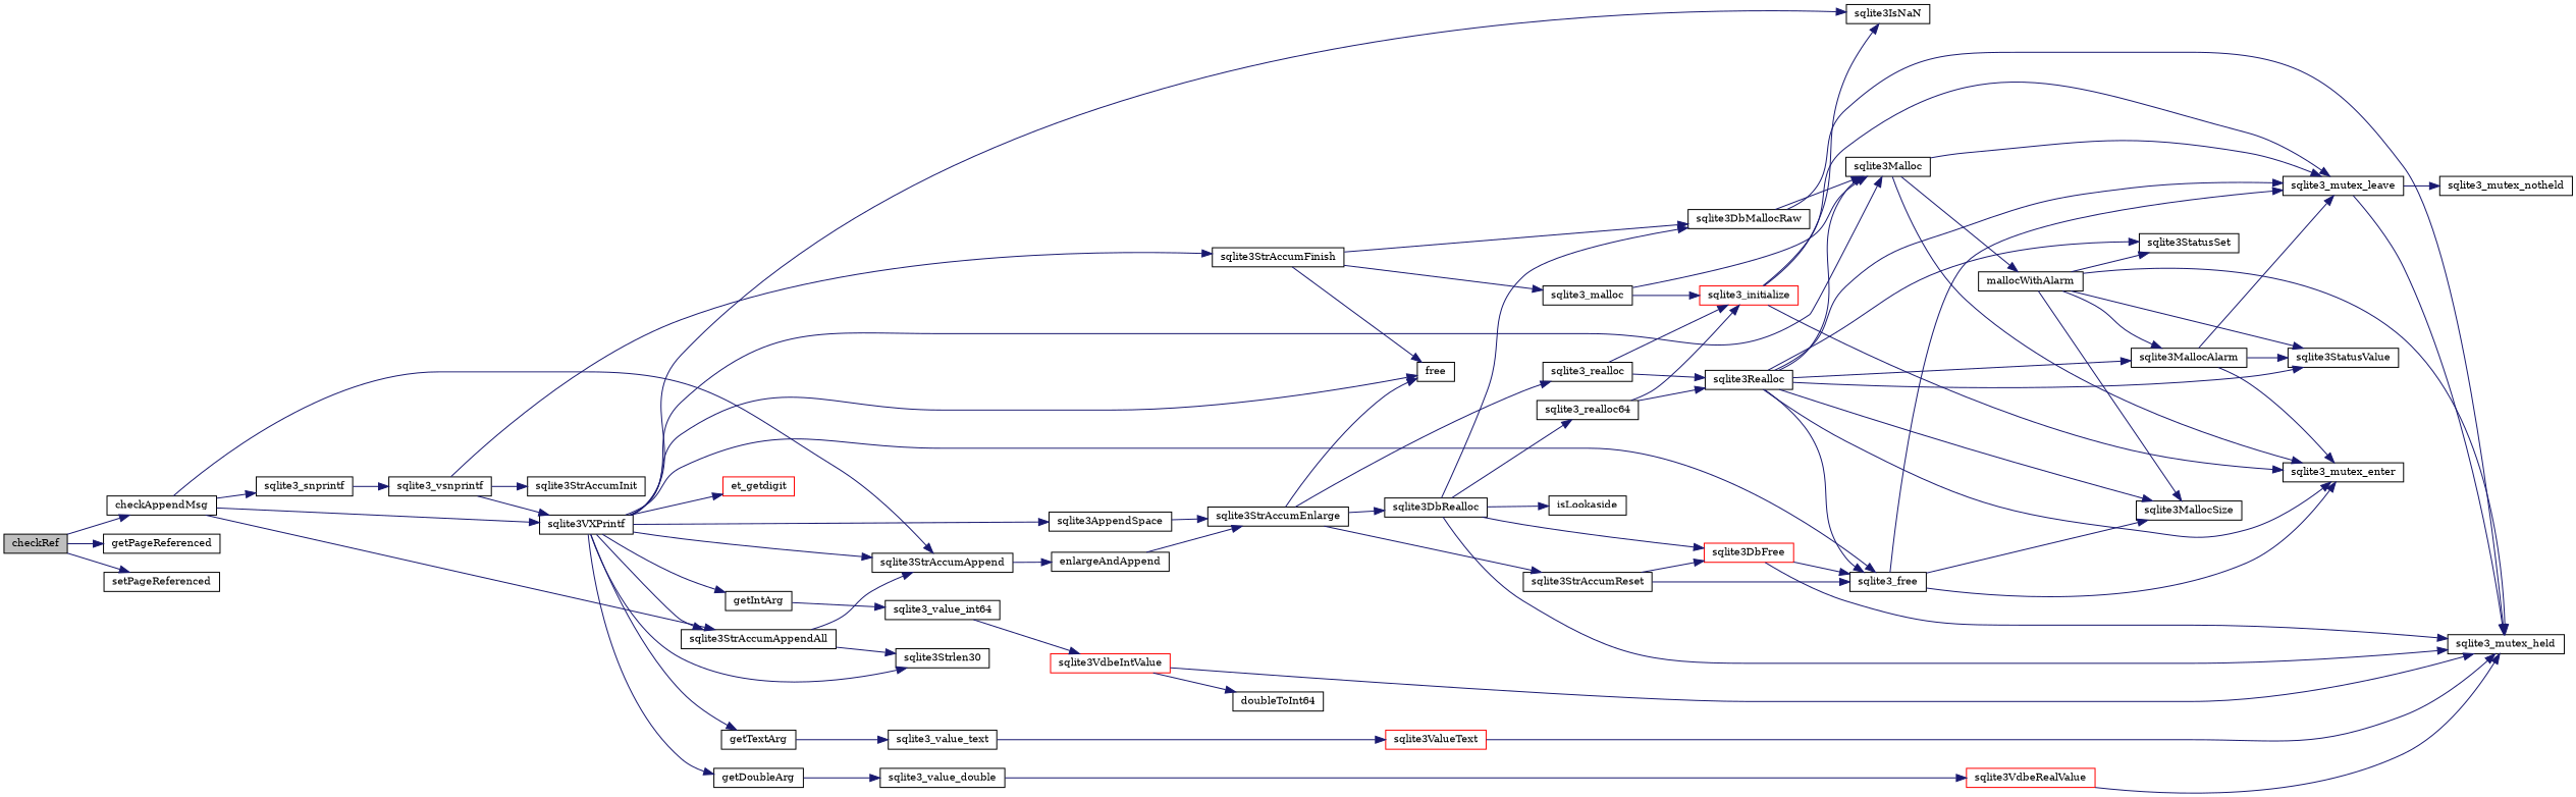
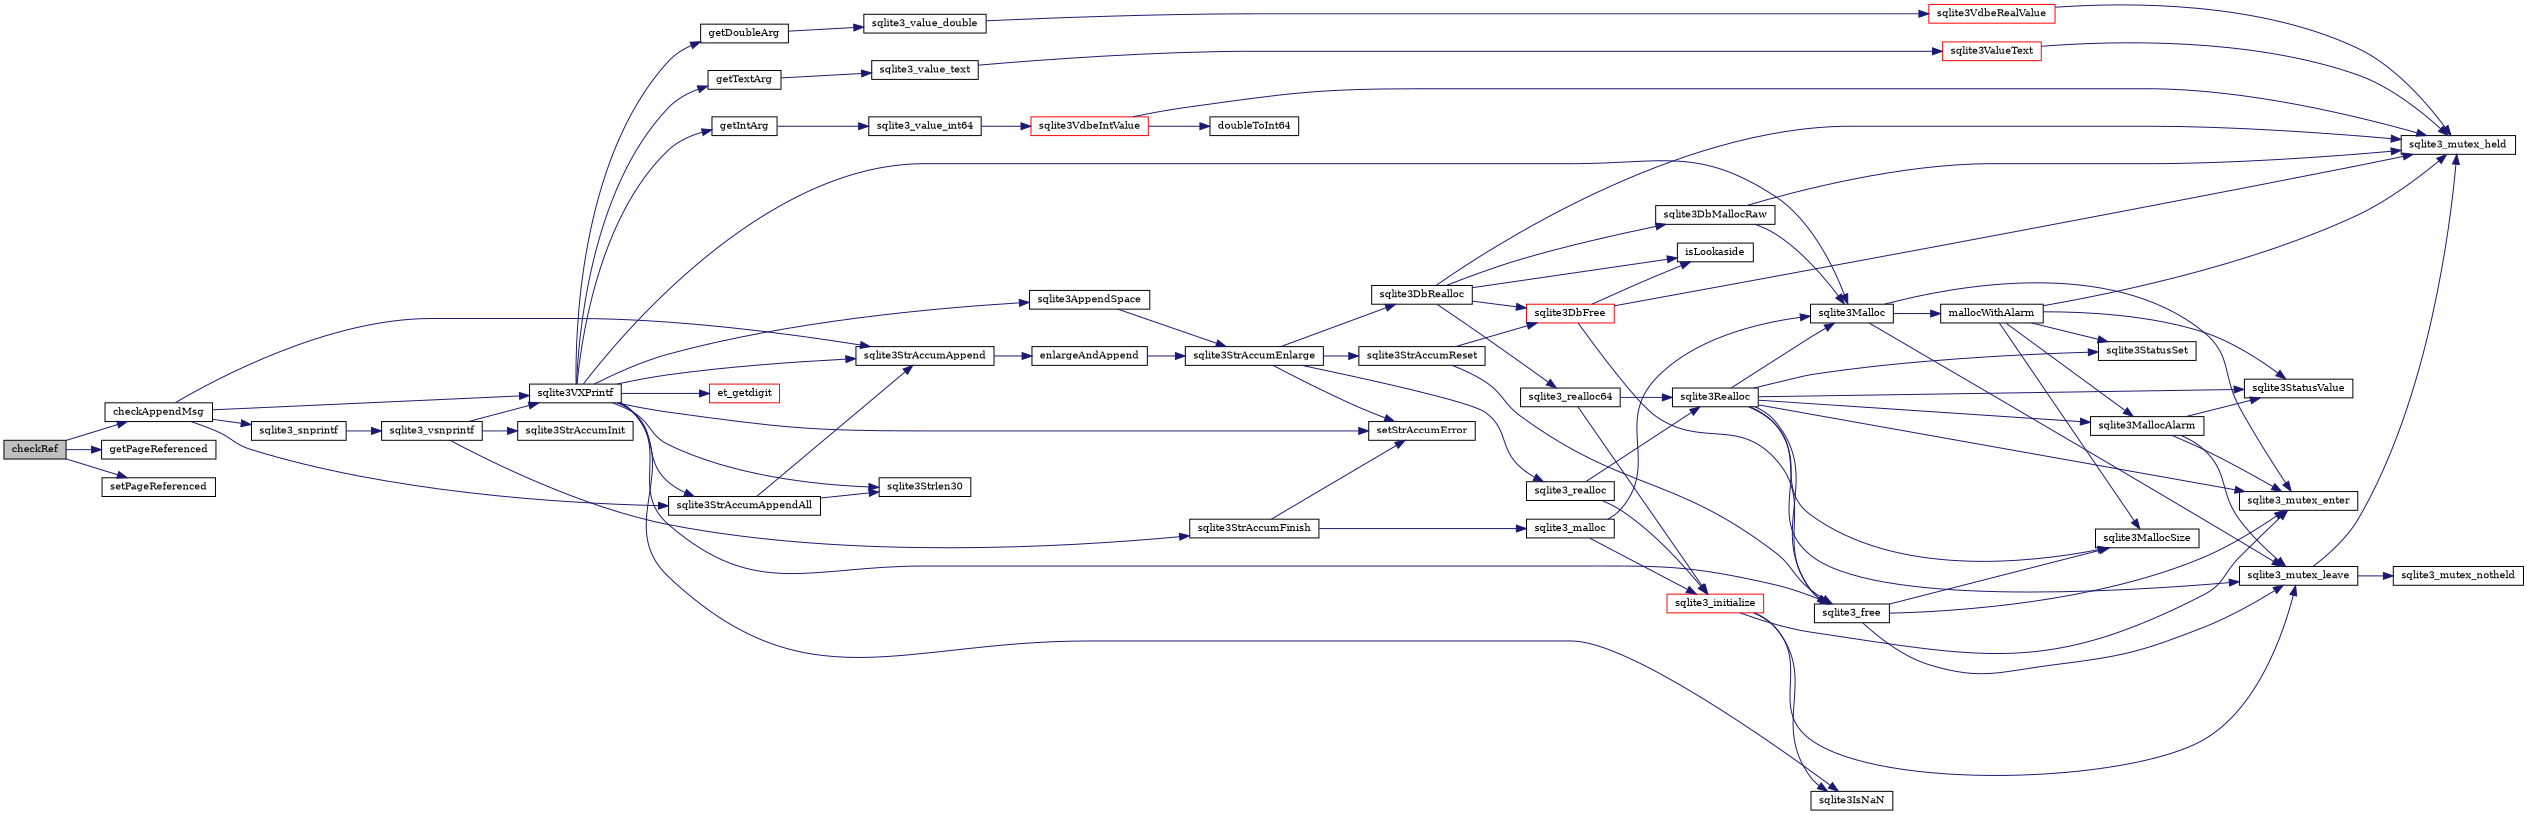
  digraph {
    fontname="DejaVu Serif"
    rankdir=LR
    node [color=black fillcolor=white fontname="DejaVu Serif" fontsize=10 shape=record style=filled]
    edge [color=midnightblue fontname="DejaVu Serif" fontsize=10 labelfontname=FreeSans labelfontsize=10 style=solid]
    n1 [fillcolor=grey75 fontcolor=black height=0.2 label=checkRef width=0.4]
    n2 [height=0.2 label=checkAppendMsg width=0.4]
    n3 [height=0.2 label=getPageReferenced width=0.4]
    n4 [height=0.2 label=setPageReferenced width=0.4]
    n5 [height=0.2 label=sqlite3StrAccumAppend width=0.4]
    n6 [height=0.2 label=sqlite3_snprintf width=0.4]
    n7 [height=0.2 label=sqlite3VXPrintf width=0.4]
    n8 [height=0.2 label=sqlite3StrAccumAppendAll width=0.4]
    n9 [height=0.2 label=enlargeAndAppend width=0.4]
    n10 [height=0.2 label=sqlite3_vsnprintf width=0.4]
-   n11 [height=0.2 label=free width=0.4]
+   n11 [height=0.2 label=setStrAccumError width=0.4]
    n12 [height=0.2 label=sqlite3_free width=0.4]
    n13 [height=0.2 label=sqlite3Malloc width=0.4]
    n14 [height=0.2 label=sqlite3IsNaN width=0.4]
    n15 [height=0.2 label=getIntArg width=0.4]
    n16 [height=0.2 label=getDoubleArg width=0.4]
    n17 [height=0.2 label=sqlite3Strlen30 width=0.4]
    n18 [color=red height=0.2 label=et_getdigit width=0.4]
    n19 [height=0.2 label=getTextArg width=0.4]
    n20 [height=0.2 label=sqlite3AppendSpace width=0.4]
    n21 [height=0.2 label=sqlite3StrAccumEnlarge width=0.4]
    n22 [height=0.2 label=sqlite3StrAccumReset width=0.4]
    n23 [height=0.2 label=sqlite3DbRealloc width=0.4]
    n24 [height=0.2 label=sqlite3_realloc width=0.4]
    n25 [color=red height=0.2 label=sqlite3DbFree width=0.4]
    n26 [height=0.2 label=sqlite3_mutex_held width=0.4]
    n27 [height=0.2 label=isLookaside width=0.4]
    n28 [height=0.2 label=sqlite3DbMallocRaw width=0.4]
    n29 [height=0.2 label=sqlite3_realloc64 width=0.4]
    n30 [color=red height=0.2 label=sqlite3_initialize width=0.4]
    n31 [height=0.2 label=sqlite3Realloc width=0.4]
    n32 [height=0.2 label=sqlite3_mutex_enter width=0.4]
    n33 [height=0.2 label=sqlite3MallocSize width=0.4]
    n34 [height=0.2 label=sqlite3_mutex_leave width=0.4]
    n35 [height=0.2 label=sqlite3_mutex_notheld width=0.4]
    n36 [height=0.2 label=mallocWithAlarm width=0.4]
    n37 [height=0.2 label=sqlite3StatusSet width=0.4]
    n38 [height=0.2 label=sqlite3StatusValue width=0.4]
    n39 [height=0.2 label=sqlite3MallocAlarm width=0.4]
    n40 [height=0.2 label=sqlite3StrAccumInit width=0.4]
    n41 [height=0.2 label=sqlite3StrAccumFinish width=0.4]
    n42 [height=0.2 label=sqlite3_malloc width=0.4]
    n43 [height=0.2 label=sqlite3_value_int64 width=0.4]
    n44 [height=0.2 label=sqlite3_value_double width=0.4]
    n45 [height=0.2 label=sqlite3_value_text width=0.4]
    n46 [color=red height=0.2 label=sqlite3VdbeIntValue width=0.4]
    n47 [height=0.2 label=doubleToInt64 width=0.4]
    n48 [color=red height=0.2 label=sqlite3VdbeRealValue width=0.4]
    n49 [color=red height=0.2 label=sqlite3ValueText width=0.4]
    n1 -> n2
    n1 -> n3
    n1 -> n4
    n2 -> n5
    n2 -> n6
    n2 -> n7
    n2 -> n8
    n5 -> n9
    n6 -> n10
    n7 -> n5
    n7 -> n8
    n7 -> n11
    n7 -> n12
    n7 -> n13
    n7 -> n14
    n7 -> n15
    n7 -> n16
    n7 -> n17
    n7 -> n18
    n7 -> n19
    n7 -> n20
    n8 -> n5
    n8 -> n17
    n9 -> n21
    n10 -> n7
    n10 -> n40
    n10 -> n41
    n12 -> n32
    n12 -> n33
    n12 -> n34
    n13 -> n32
    n13 -> n34
    n13 -> n36
    n15 -> n43
    n16 -> n44
    n19 -> n45
    n20 -> n21
    n21 -> n11
    n21 -> n22
    n21 -> n23
    n21 -> n24
    n22 -> n12
    n22 -> n25
    n23 -> n25
    n23 -> n26
    n23 -> n27
    n23 -> n28
    n23 -> n29
    n24 -> n30
    n24 -> n31
    n25 -> n12
    n25 -> n26
+   n25 -> n27
    n28 -> n13
    n28 -> n26
    n29 -> n30
    n29 -> n31
    n30 -> n14
    n30 -> n32
    n30 -> n34
    n31 -> n12
    n31 -> n13
    n31 -> n32
    n31 -> n33
    n31 -> n34
    n31 -> n37
    n31 -> n38
    n31 -> n39
    n34 -> n26
    n34 -> n35
    n36 -> n26
    n36 -> n33
    n36 -> n37
    n36 -> n38
    n36 -> n39
    n39 -> n32
    n39 -> n34
    n39 -> n38
    n41 -> n11
-   n41 -> n28
    n41 -> n42
    n42 -> n13
    n42 -> n30
    n43 -> n46
    n44 -> n48
    n45 -> n49
    n46 -> n26
    n46 -> n47
    n48 -> n26
    n49 -> n26
  }
